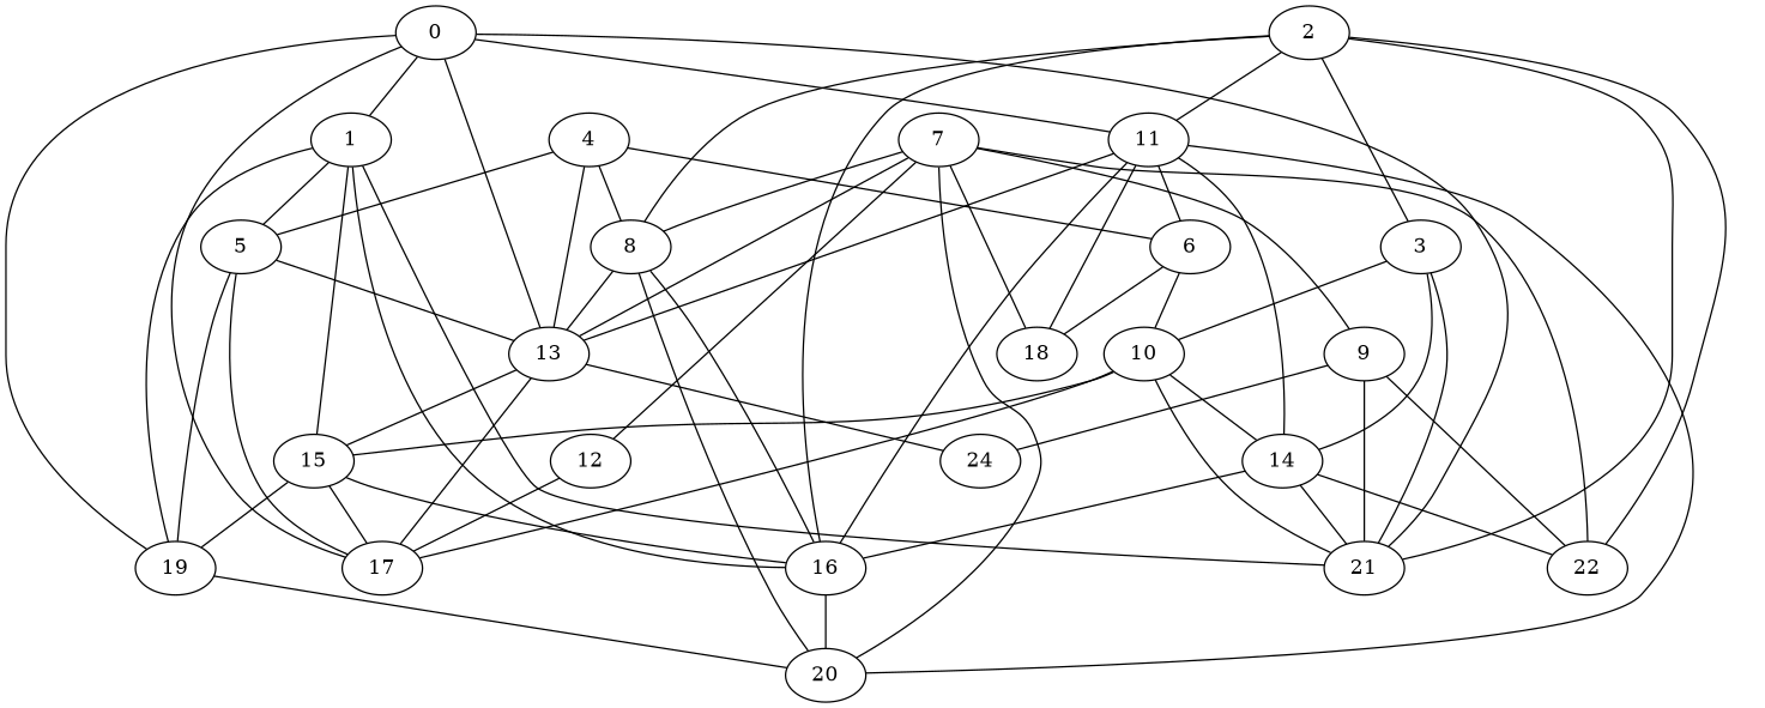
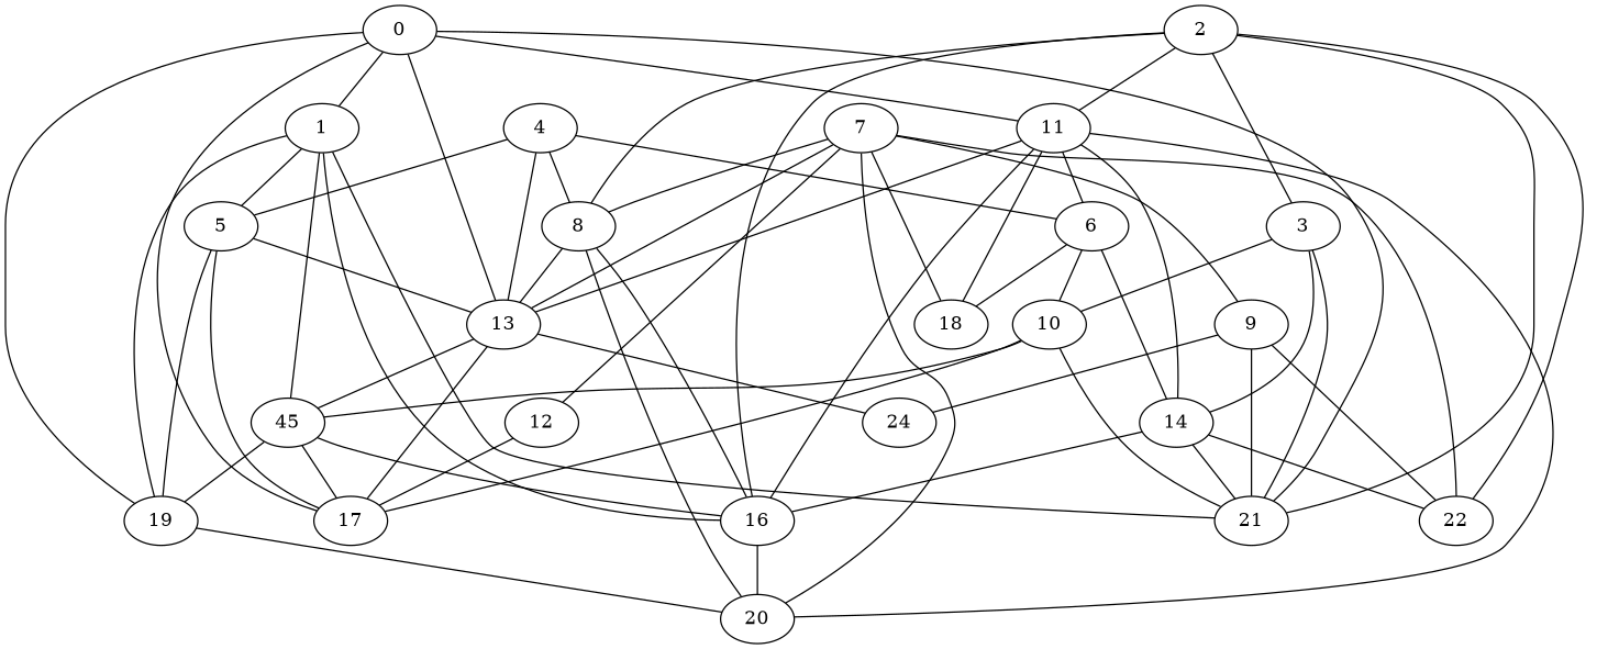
  strict graph {
    edge [is_available=True prob=1.0]
    0
    1
    11
    13
    17
    19
    21
    5
-   15
+   15 [label=45]
    16
    6
    14
    18
    20
    24
    10
    2
    3
    8
    22
    4
    7
    9
    12
    0 -- 1 [prob=0.286726319021]
    0 -- 11 [prob=0.135206307295]
    0 -- 13 [prob=0.344115495286]
    0 -- 17
    0 -- 19 [prob=0.201432087935]
    0 -- 21
    1 -- 19 [prob=0.280696087474]
    1 -- 21 [prob=0.626330167002]
    1 -- 5 [prob=0.0648453674409]
    1 -- 15 [prob=0.920534382084]
    1 -- 16
    11 -- 13 [prob=0.810499752806]
    11 -- 16 [prob=0.550483359267]
    11 -- 6
    11 -- 14 [prob=0.459822478804]
    11 -- 18
    11 -- 20 [prob=0.604153540073]
    13 -- 17
    13 -- 15 [prob=0.715385406692]
    13 -- 24 [prob=0.8546133355]
    19 -- 20
    5 -- 13
    5 -- 17
    5 -- 19
    15 -- 17 [prob=0.136354151501]
    15 -- 19 [prob=0.653324134182]
    15 -- 16 [prob=0.842371430778]
    16 -- 20 [prob=0.516993739237]
    6 -- 18 [prob=0.432538208049]
    6 -- 10 [prob=0.348704396922]
    14 -- 21
    14 -- 16 [prob=0.000191215649511]
    14 -- 22 [prob=0.865860600443]
    10 -- 17 [prob=0.178502928264]
    10 -- 21 [prob=0.425819815156]
    10 -- 15 [prob=0.127072255195]
-   10 -- 14
+   6 -- 14
    2 -- 11 [prob=0.745275557594]
    2 -- 21 [prob=0.547375926109]
    2 -- 16 [prob=0.185348326386]
    2 -- 3 [prob=0.890873895803]
    2 -- 8 [prob=0.794546888795]
    2 -- 22
    3 -- 21 [prob=0.167974674424]
    3 -- 14 [prob=0.207993794352]
    3 -- 10 [prob=0.954024415294]
    8 -- 13 [prob=0.516780507494]
    8 -- 16 [prob=0.388465996559]
    8 -- 20 [prob=0.820649406107]
    4 -- 13 [prob=0.0958526196505]
    4 -- 5 [prob=0.362548926268]
    4 -- 6 [prob=0.986336583751]
    4 -- 8 [prob=0.42716922493]
    7 -- 13 [prob=0.80577595441]
    7 -- 18 [prob=0.409305725538]
    7 -- 20
    7 -- 8 [prob=0.956219977905]
    7 -- 22
    7 -- 9 [prob=0.0751469697121]
    7 -- 12 [prob=0.952076919286]
    9 -- 21 [prob=0.985020369516]
    9 -- 24
    9 -- 22 [prob=0.0936258589167]
    12 -- 17 [prob=0.100779251815]
  }
